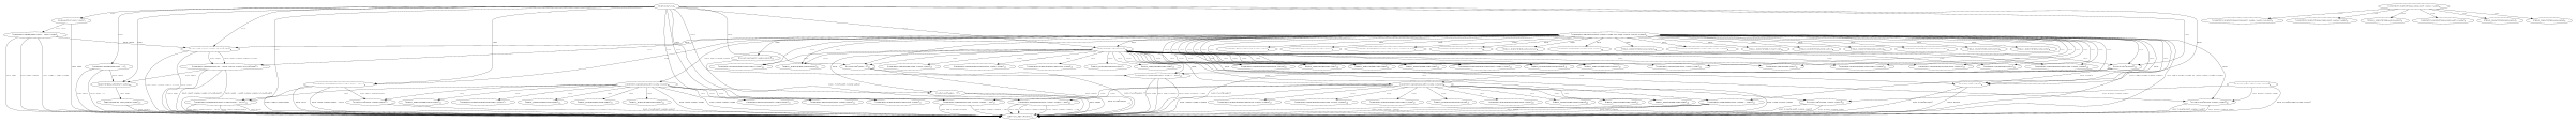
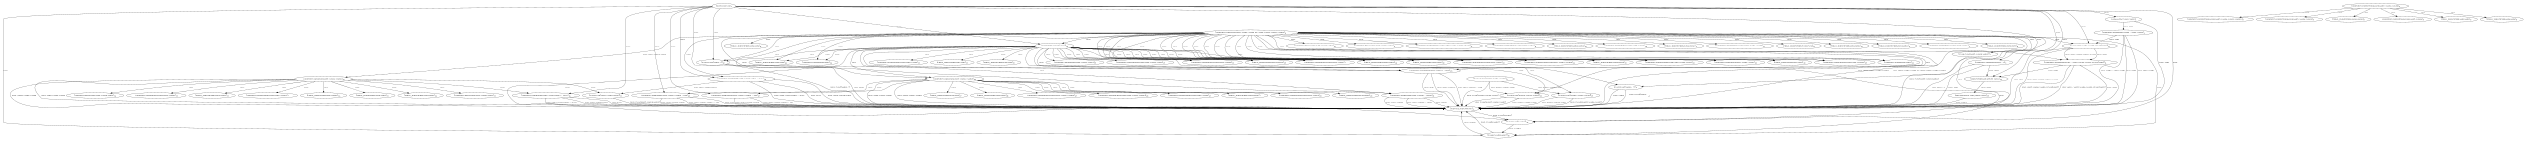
  digraph {
    fontname="Comic Neue"
    node [fontname="Comic Neue"]
    edge [fontname="Comic Neue"]
    n1 [label=<(METHOD,FUN1)<SUB>1</SUB>>]
    n2 [label=<(PARAM,struct VAR1 *VAR2)<SUB>1</SUB>>]
    n3 [label=<(&lt;operator&gt;.assignment,VAR3 = 0)<SUB>3</SUB>>]
    n4 [label=<(FUN5,FUN5(VAR13, &quot;&quot;))<SUB>32</SUB>>]
    n5 [label=<(FUN7,FUN7(&amp;VAR17))<SUB>33</SUB>>]
    n6 [label=<(&lt;operator&gt;.assignment,VAR5-&gt;VAR20 = false)<SUB>35</SUB>>]
    n7 [label=<(FUN8,FUN8(&amp;VAR17))<SUB>36</SUB>>]
    n8 [label=<(IDENTIFIER,VAR3,return VAR3;)<SUB>49</SUB>>]
    n9 [label=<(&lt;operator&gt;.assignment,VAR5-&gt;VAR11.VAR12 = NULL)<SUB>15</SUB>>]
    n10 [label=<(&lt;operator&gt;.assignment,VAR5-&gt;VAR6-&gt;VAR16 = 0x2)<SUB>27</SUB>>]
    n11 [label=<(&lt;operator&gt;.assignment,VAR5-&gt;VAR6-&gt;VAR15 = true)<SUB>28</SUB>>]
    n12 [label=<(&lt;operator&gt;.assignment,VAR5-&gt;VAR11.VAR12 = NULL)<SUB>46</SUB>>]
    n13 [label=<(IDENTIFIER,VAR3,if (VAR3))<SUB>16</SUB>>]
    n14 [label=<(FUN3,VAR5-&gt;VAR6-&gt;VAR9-&gt;FUN3(VAR5))<SUB>11</SUB>>]
    n15 [label=<(FUN5,FUN5(VAR13,  				&quot;&quot;))<SUB>17</SUB>>]
    n16 [label=<(METHOD_RETURN,ANY)<SUB>1</SUB>>]
    n17 [label=<(&lt;operator&gt;.assignment,*VAR5 = VAR2-&gt;VAR5)<SUB>4</SUB>>]
    n18 [label=<(&lt;operator&gt;.assignment,VAR5-&gt;VAR18 = VAR19)<SUB>34</SUB>>]
    n19 [label=<(RETURN,return VAR3;,return VAR3;)<SUB>49</SUB>>]
    n20 [label=<(FUN4,FUN4(VAR5-&gt;VAR11.VAR12))<SUB>44</SUB>>]
    n21 [label=<(FUN6,FUN6(&amp;VAR5-&gt;VAR6-&gt;VAR7))<SUB>30</SUB>>]
    n22 [label=<(FUN6,FUN6(&amp;VAR5-&gt;VAR6-&gt;VAR7))<SUB>19</SUB>>]
    n23 [label=<(&lt;operator&gt;.logicalNot,!VAR5-&gt;VAR6-&gt;VAR15)<SUB>26</SUB>>]
    n24 [label=<(&lt;operator&gt;.addressOf,&amp;VAR5-&gt;VAR6-&gt;VAR7)<SUB>30</SUB>>]
    n25 [label=<(&lt;operator&gt;.addressOf,&amp;VAR17)<SUB>33</SUB>>]
    n26 [label=<(&lt;operator&gt;.indirectFieldAccess,VAR5-&gt;VAR18)<SUB>34</SUB>>]
    n27 [label=<(&lt;operator&gt;.indirectFieldAccess,VAR5-&gt;VAR20)<SUB>35</SUB>>]
    n28 [label=<(&lt;operator&gt;.addressOf,&amp;VAR17)<SUB>36</SUB>>]
    n29 [label=<(&lt;operator&gt;.indirectFieldAccess,VAR5-&gt;VAR6-&gt;VAR15)<SUB>26</SUB>>]
    n30 [label=<(&lt;operator&gt;.indirectFieldAccess,VAR5-&gt;VAR6-&gt;VAR7)<SUB>30</SUB>>]
    n31 [label=<(FIELD_IDENTIFIER,VAR18,VAR18)<SUB>34</SUB>>]
    n32 [label=<(FIELD_IDENTIFIER,VAR20,VAR20)<SUB>35</SUB>>]
    n33 [label=<(&lt;operator&gt;.indirectFieldAccess,VAR5-&gt;VAR6)<SUB>26</SUB>>]
    n34 [label=<(FIELD_IDENTIFIER,VAR15,VAR15)<SUB>26</SUB>>]
    n35 [label=<(&lt;operator&gt;.indirectFieldAccess,VAR5-&gt;VAR6)<SUB>30</SUB>>]
    n36 [label=<(FIELD_IDENTIFIER,VAR7,VAR7)<SUB>30</SUB>>]
    n37 [label=<(FIELD_IDENTIFIER,VAR6,VAR6)<SUB>26</SUB>>]
    n38 [label=<(FIELD_IDENTIFIER,VAR6,VAR6)<SUB>30</SUB>>]
    n39 [label=<(&lt;operator&gt;.addressOf,&amp;VAR5-&gt;VAR6-&gt;VAR7)<SUB>19</SUB>>]
    n40 [label=<(&lt;operator&gt;.indirectFieldAccess,VAR5-&gt;VAR6-&gt;VAR7)<SUB>19</SUB>>]
    n41 [label=<(&lt;operator&gt;.indirectFieldAccess,VAR5-&gt;VAR6)<SUB>19</SUB>>]
    n42 [label=<(FIELD_IDENTIFIER,VAR7,VAR7)<SUB>19</SUB>>]
    n43 [label=<(FIELD_IDENTIFIER,VAR6,VAR6)<SUB>19</SUB>>]
    n44 [label=<(&lt;operator&gt;.assignment,VAR3 = VAR5-&gt;VAR6-&gt;VAR9-&gt;FUN3(VAR5))<SUB>11</SUB>>]
    n45 [label=<(FUN2,FUN2(&amp;VAR5-&gt;VAR6-&gt;VAR7))<SUB>6</SUB>>]
    n46 [label=<(&lt;operator&gt;.logicalAnd,VAR5-&gt;VAR6-&gt;VAR8 &amp;&amp; VAR5-&gt;VAR6-&gt;VAR9-&gt;VAR10)<SUB>8</SUB>>]
    n47 [label=<(&lt;operator&gt;.logicalNot,!VAR5-&gt;VAR6-&gt;VAR8)<SUB>42</SUB>>]
    n48 [label=<(FUN4,FUN4(VAR5-&gt;VAR11.VAR12))<SUB>13</SUB>>]
    n49 [label=<(&lt;operator&gt;.fieldAccess,VAR5-&gt;VAR11.VAR12)<SUB>13</SUB>>]
    n50 [label=<(&lt;operator&gt;.fieldAccess,VAR5-&gt;VAR11.VAR12)<SUB>15</SUB>>]
    n51 [label=<(&lt;operator&gt;.indirectFieldAccess,VAR5-&gt;VAR6-&gt;VAR9-&gt;FUN3)<SUB>11</SUB>>]
    n52 [label=<(&lt;operator&gt;.indirectFieldAccess,VAR5-&gt;VAR11)<SUB>13</SUB>>]
    n53 [label=<(FIELD_IDENTIFIER,VAR12,VAR12)<SUB>13</SUB>>]
    n54 [label=<(&lt;operator&gt;.indirectFieldAccess,VAR5-&gt;VAR11)<SUB>15</SUB>>]
    n55 [label=<(FIELD_IDENTIFIER,VAR12,VAR12)<SUB>15</SUB>>]
    n56 [label=<(&lt;operator&gt;.indirectFieldAccess,VAR5-&gt;VAR6-&gt;VAR9)<SUB>11</SUB>>]
    n57 [label=<(FIELD_IDENTIFIER,FUN3,FUN3)<SUB>11</SUB>>]
    n58 [label=<(FIELD_IDENTIFIER,VAR11,VAR11)<SUB>13</SUB>>]
    n59 [label=<(FIELD_IDENTIFIER,VAR11,VAR11)<SUB>15</SUB>>]
    n60 [label=<(&lt;operator&gt;.indirectFieldAccess,VAR5-&gt;VAR6)<SUB>11</SUB>>]
    n61 [label=<(FIELD_IDENTIFIER,VAR9,VAR9)<SUB>11</SUB>>]
    n62 [label=<(FIELD_IDENTIFIER,VAR6,VAR6)<SUB>11</SUB>>]
    n63 [label=<(&lt;operator&gt;.indirectFieldAccess,VAR5-&gt;VAR6-&gt;VAR16)<SUB>27</SUB>>]
    n64 [label=<(&lt;operator&gt;.indirectFieldAccess,VAR5-&gt;VAR6-&gt;VAR15)<SUB>28</SUB>>]
    n65 [label=<(&lt;operator&gt;.indirectFieldAccess,VAR5-&gt;VAR6)<SUB>27</SUB>>]
    n66 [label=<(FIELD_IDENTIFIER,VAR16,VAR16)<SUB>27</SUB>>]
    n67 [label=<(&lt;operator&gt;.indirectFieldAccess,VAR5-&gt;VAR6)<SUB>28</SUB>>]
    n68 [label=<(FIELD_IDENTIFIER,VAR15,VAR15)<SUB>28</SUB>>]
    n69 [label=<(FIELD_IDENTIFIER,VAR6,VAR6)<SUB>27</SUB>>]
    n70 [label=<(FIELD_IDENTIFIER,VAR6,VAR6)<SUB>28</SUB>>]
    n71 [label=<(&lt;operator&gt;.fieldAccess,VAR5-&gt;VAR11.VAR12)<SUB>44</SUB>>]
    n72 [label=<(&lt;operator&gt;.fieldAccess,VAR5-&gt;VAR11.VAR12)<SUB>46</SUB>>]
    n73 [label=<(&lt;operator&gt;.indirectFieldAccess,VAR5-&gt;VAR11)<SUB>44</SUB>>]
    n74 [label=<(FIELD_IDENTIFIER,VAR12,VAR12)<SUB>44</SUB>>]
    n75 [label=<(&lt;operator&gt;.indirectFieldAccess,VAR5-&gt;VAR11)<SUB>46</SUB>>]
    n76 [label=<(FIELD_IDENTIFIER,VAR12,VAR12)<SUB>46</SUB>>]
    n77 [label=<(FIELD_IDENTIFIER,VAR11,VAR11)<SUB>44</SUB>>]
    n78 [label=<(FIELD_IDENTIFIER,VAR11,VAR11)<SUB>46</SUB>>]
    n79 [label=<(&lt;operator&gt;.indirectFieldAccess,VAR5-&gt;VAR6-&gt;VAR8)<SUB>8</SUB>>]
    n80 [label=<(&lt;operator&gt;.indirectFieldAccess,VAR5-&gt;VAR6-&gt;VAR9-&gt;VAR10)<SUB>8</SUB>>]
    n81 [label=<(&lt;operator&gt;.indirectFieldAccess,VAR5-&gt;VAR6-&gt;VAR9)<SUB>8</SUB>>]
    n82 [label=<(FIELD_IDENTIFIER,VAR10,VAR10)<SUB>8</SUB>>]
    n83 [label=<(&lt;operator&gt;.indirectFieldAccess,VAR5-&gt;VAR6)<SUB>8</SUB>>]
    n84 [label=<(FIELD_IDENTIFIER,VAR9,VAR9)<SUB>8</SUB>>]
    n85 [label=<(FIELD_IDENTIFIER,VAR6,VAR6)<SUB>8</SUB>>]
    n1 -> n2 [label="DDG: "]
    n1 -> n3 [label="DDG: "]
    n1 -> n4 [label="DDG: "]
    n1 -> n5 [label="DDG: "]
    n1 -> n6 [label="DDG: "]
    n1 -> n7 [label="DDG: "]
    n1 -> n8 [label="DDG: "]
    n1 -> n9 [label="DDG: "]
    n1 -> n10 [label="DDG: "]
    n1 -> n11 [label="DDG: "]
    n1 -> n12 [label="DDG: "]
    n1 -> n13 [label="DDG: "]
    n1 -> n14 [label="DDG: "]
    n1 -> n15 [label="DDG: "]
    n2 -> n16 [label="DDG: VAR2"]
    n2 -> n17 [label="DDG: VAR2"]
    n3 -> n8 [label="DDG: VAR3"]
    n3 -> n16 [label="DDG: VAR3"]
    n3 -> n16 [label="DDG: VAR3 = 0"]
    n4 -> n16 [label="DDG: VAR13"]
    n4 -> n16 [label="DDG: FUN5(VAR13, &quot;&quot;)"]
    n5 -> n7 [label="DDG: &amp;VAR17"]
-   n5 -> n16 [label="DDG: FUN7(&amp;VAR17)"]
+   n16 -> n5 [label="DDG: FUN7(&amp;VAR17)"]
    n6 -> n16 [label="DDG: VAR5-&gt;VAR20"]
    n6 -> n16 [label="DDG: VAR5-&gt;VAR20 = false"]
    n6 -> n16 [label="DDG: false"]
    n7 -> n16 [label="DDG: &amp;VAR17"]
    n7 -> n16 [label="DDG: FUN8(&amp;VAR17)"]
    n8 -> n19 [label="DDG: VAR3"]
    n9 -> n16 [label="DDG: VAR5-&gt;VAR11.VAR12"]
    n9 -> n16 [label="DDG: NULL"]
    n9 -> n16 [label="DDG: VAR5-&gt;VAR11.VAR12 = NULL"]
    n9 -> n20 [label="DDG: VAR5-&gt;VAR11.VAR12"]
    n10 -> n16 [label="DDG: VAR5-&gt;VAR6-&gt;VAR16"]
    n10 -> n16 [label="DDG: VAR5-&gt;VAR6-&gt;VAR16 = 0x2"]
    n11 -> n16 [label="DDG: VAR5-&gt;VAR6-&gt;VAR15"]
    n11 -> n16 [label="DDG: VAR5-&gt;VAR6-&gt;VAR15 = true"]
    n11 -> n16 [label="DDG: true"]
    n12 -> n16 [label="DDG: VAR5-&gt;VAR11.VAR12"]
    n12 -> n16 [label="DDG: NULL"]
    n12 -> n16 [label="DDG: VAR5-&gt;VAR11.VAR12 = NULL"]
    n13 -> n4 [label="CDG: "]
    n13 -> n5 [label="CDG: "]
    n13 -> n6 [label="CDG: "]
    n13 -> n7 [label="CDG: "]
    n13 -> n15 [label="CDG: "]
    n13 -> n18 [label="CDG: "]
    n13 -> n21 [label="CDG: "]
    n13 -> n22 [label="CDG: "]
    n13 -> n23 [label="CDG: "]
    n13 -> n24 [label="CDG: "]
    n13 -> n25 [label="CDG: "]
    n13 -> n26 [label="CDG: "]
    n13 -> n27 [label="CDG: "]
    n13 -> n28 [label="CDG: "]
    n13 -> n29 [label="CDG: "]
    n13 -> n30 [label="CDG: "]
    n13 -> n31 [label="CDG: "]
    n13 -> n32 [label="CDG: "]
    n13 -> n33 [label="CDG: "]
    n13 -> n34 [label="CDG: "]
    n13 -> n35 [label="CDG: "]
    n13 -> n36 [label="CDG: "]
    n13 -> n37 [label="CDG: "]
    n13 -> n38 [label="CDG: "]
    n13 -> n39 [label="CDG: "]
    n13 -> n40 [label="CDG: "]
    n13 -> n41 [label="CDG: "]
    n13 -> n42 [label="CDG: "]
    n13 -> n43 [label="CDG: "]
    n14 -> n16 [label="DDG: VAR5-&gt;VAR6-&gt;VAR9-&gt;FUN3"]
    n14 -> n16 [label="DDG: VAR5"]
    n14 -> n44 [label="DDG: VAR5-&gt;VAR6-&gt;VAR9-&gt;FUN3"]
    n14 -> n44 [label="DDG: VAR5"]
    n15 -> n16 [label="DDG: VAR13"]
    n15 -> n16 [label="DDG: FUN5(VAR13,\n 				&quot;&quot;)"]
    n17 -> n14 [label="DDG: VAR5"]
    n17 -> n16 [label="DDG: VAR5"]
    n17 -> n16 [label="DDG: VAR2-&gt;VAR5"]
    n17 -> n16 [label="DDG: *VAR5 = VAR2-&gt;VAR5"]
    n18 -> n16 [label="DDG: VAR5-&gt;VAR18"]
    n18 -> n16 [label="DDG: VAR5-&gt;VAR18 = VAR19"]
    n18 -> n16 [label="DDG: VAR19"]
    n19 -> n16 [label="DDG: &lt;RET&gt;"]
    n20 -> n16 [label="DDG: FUN4(VAR5-&gt;VAR11.VAR12)"]
    n21 -> n16 [label="DDG: &amp;VAR5-&gt;VAR6-&gt;VAR7"]
    n21 -> n16 [label="DDG: FUN6(&amp;VAR5-&gt;VAR6-&gt;VAR7)"]
    n22 -> n16 [label="DDG: &amp;VAR5-&gt;VAR6-&gt;VAR7"]
    n22 -> n16 [label="DDG: FUN6(&amp;VAR5-&gt;VAR6-&gt;VAR7)"]
    n23 -> n10 [label="CDG: "]
    n23 -> n11 [label="CDG: "]
    n23 -> n16 [label="DDG: VAR5-&gt;VAR6-&gt;VAR15"]
    n23 -> n16 [label="DDG: !VAR5-&gt;VAR6-&gt;VAR15"]
    n23 -> n63 [label="CDG: "]
    n23 -> n64 [label="CDG: "]
    n23 -> n65 [label="CDG: "]
    n23 -> n66 [label="CDG: "]
    n23 -> n67 [label="CDG: "]
    n23 -> n68 [label="CDG: "]
    n23 -> n69 [label="CDG: "]
    n23 -> n70 [label="CDG: "]
    n44 -> n8 [label="DDG: VAR3"]
    n44 -> n16 [label="DDG: VAR3"]
    n44 -> n16 [label="DDG: VAR5-&gt;VAR6-&gt;VAR9-&gt;FUN3(VAR5)"]
    n44 -> n16 [label="DDG: VAR3 = VAR5-&gt;VAR6-&gt;VAR9-&gt;FUN3(VAR5)"]
    n45 -> n16 [label="DDG: FUN2(&amp;VAR5-&gt;VAR6-&gt;VAR7)"]
    n45 -> n21 [label="DDG: &amp;VAR5-&gt;VAR6-&gt;VAR7"]
    n45 -> n22 [label="DDG: &amp;VAR5-&gt;VAR6-&gt;VAR7"]
    n46 -> n4 [label="CDG: "]
    n46 -> n5 [label="CDG: "]
    n46 -> n6 [label="CDG: "]
    n46 -> n7 [label="CDG: "]
    n46 -> n9 [label="CDG: "]
    n46 -> n13 [label="CDG: "]
    n46 -> n14 [label="CDG: "]
    n46 -> n16 [label="DDG: VAR5-&gt;VAR6-&gt;VAR9-&gt;VAR10"]
    n46 -> n16 [label="DDG: VAR5-&gt;VAR6-&gt;VAR8 &amp;&amp; VAR5-&gt;VAR6-&gt;VAR9-&gt;VAR10"]
    n46 -> n18 [label="CDG: "]
    n46 -> n21 [label="CDG: "]
    n46 -> n23 [label="CDG: "]
    n46 -> n24 [label="CDG: "]
    n46 -> n25 [label="CDG: "]
    n46 -> n26 [label="CDG: "]
    n46 -> n27 [label="CDG: "]
    n46 -> n28 [label="CDG: "]
    n46 -> n29 [label="CDG: "]
    n46 -> n30 [label="CDG: "]
    n46 -> n31 [label="CDG: "]
    n46 -> n32 [label="CDG: "]
    n46 -> n33 [label="CDG: "]
    n46 -> n34 [label="CDG: "]
    n46 -> n35 [label="CDG: "]
    n46 -> n36 [label="CDG: "]
    n46 -> n37 [label="CDG: "]
    n46 -> n38 [label="CDG: "]
    n46 -> n44 [label="CDG: "]
    n46 -> n47 [label="DDG: VAR5-&gt;VAR6-&gt;VAR8"]
    n46 -> n48 [label="CDG: "]
    n46 -> n49 [label="CDG: "]
    n46 -> n50 [label="CDG: "]
    n46 -> n51 [label="CDG: "]
    n46 -> n52 [label="CDG: "]
    n46 -> n53 [label="CDG: "]
    n46 -> n54 [label="CDG: "]
    n46 -> n55 [label="CDG: "]
    n46 -> n56 [label="CDG: "]
    n46 -> n57 [label="CDG: "]
    n46 -> n58 [label="CDG: "]
    n46 -> n59 [label="CDG: "]
    n46 -> n60 [label="CDG: "]
    n46 -> n61 [label="CDG: "]
    n46 -> n62 [label="CDG: "]
    n47 -> n12 [label="CDG: "]
    n47 -> n16 [label="DDG: VAR5-&gt;VAR6-&gt;VAR8"]
    n47 -> n16 [label="DDG: !VAR5-&gt;VAR6-&gt;VAR8"]
    n47 -> n20 [label="CDG: "]
    n47 -> n71 [label="CDG: "]
    n47 -> n72 [label="CDG: "]
    n47 -> n73 [label="CDG: "]
    n47 -> n74 [label="CDG: "]
    n47 -> n75 [label="CDG: "]
    n47 -> n76 [label="CDG: "]
    n47 -> n77 [label="CDG: "]
    n47 -> n78 [label="CDG: "]
    n48 -> n16 [label="DDG: FUN4(VAR5-&gt;VAR11.VAR12)"]
    n79 -> n80 [label="CDG: "]
    n79 -> n81 [label="CDG: "]
    n79 -> n82 [label="CDG: "]
    n79 -> n83 [label="CDG: "]
    n79 -> n84 [label="CDG: "]
    n79 -> n85 [label="CDG: "]
  }
